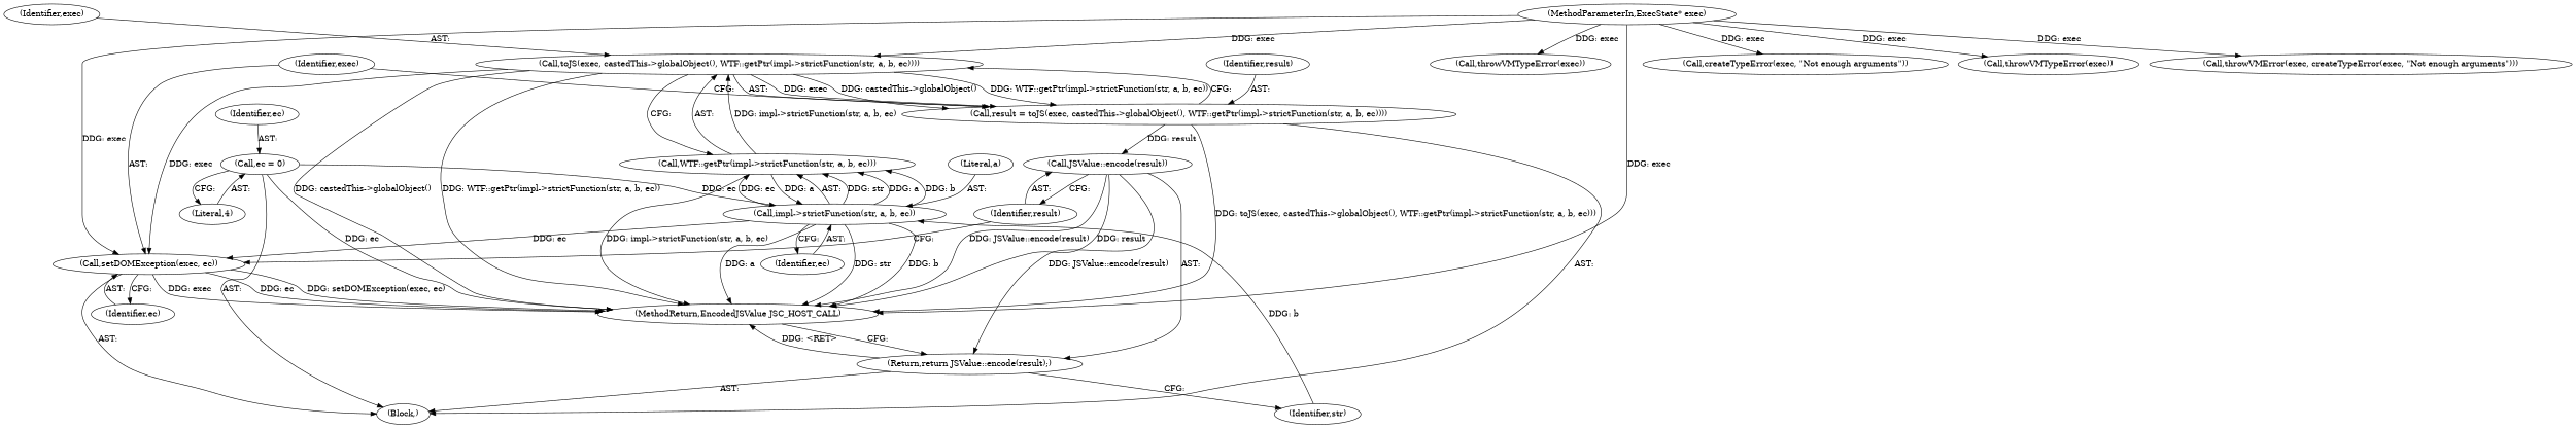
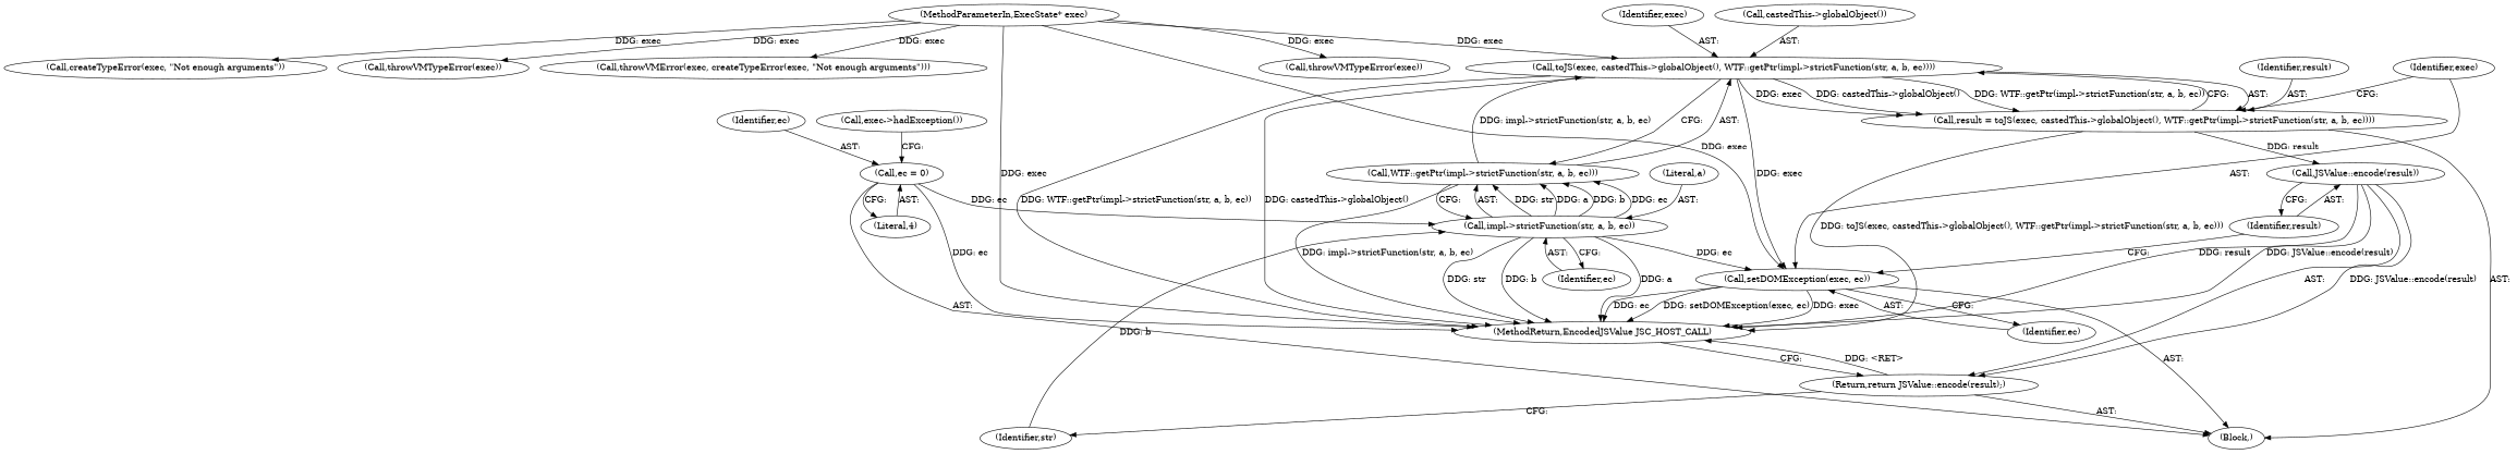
  digraph {
    n1 [label="(Call,toJS(exec, castedThis->globalObject(), WTF::getPtr(impl->strictFunction(str, a, b, ec))))"]
    n2 [label="(Call,WTF::getPtr(impl->strictFunction(str, a, b, ec)))"]
    n3 [label="(Call,result = toJS(exec, castedThis->globalObject(), WTF::getPtr(impl->strictFunction(str, a, b, ec))))"]
    n4 [label="(Call,setDOMException(exec, ec))"]
    n5 [label="(MethodReturn,EncodedJSValue JSC_HOST_CALL)"]
    n6 [label="(Call,impl->strictFunction(str, a, b, ec))"]
    n7 [label="(Block,)"]
    n8 [label="(Call,JSValue::encode(result))"]
    n9 [label="(Identifier,ec)"]
    n10 [label="(Return,return JSValue::encode(result);)"]
    n11 [label="(MethodParameterIn,ExecState* exec)"]
    n12 [label="(Call,throwVMTypeError(exec))"]
    n13 [label="(Call,createTypeError(exec, \"Not enough arguments\"))"]
    n14 [label="(Call,throwVMTypeError(exec))"]
    n15 [label="(Call,throwVMError(exec, createTypeError(exec, \"Not enough arguments\")))"]
    n16 [label="(Identifier,ec)"]
    n17 [label="(Call,ec = 0)"]
    n18 [label="(Literal,4)"]
    n19 [label="(Identifier,result)"]
    n20 [label="(Identifier,str)"]
    n21 [label="(Literal,a)"]
    n22 [label="(Identifier,exec)"]
    n23 [label="(Identifier,exec)"]
+   n24 [label="(Call,castedThis->globalObject())"]
+   n25 [label="(Call,exec->hadException())"]
    n26 [label="(Identifier,result)"]
    n27 [label="(Identifier,ec)"]
    n1 -> n2 [label="CFG: "]
    n1 -> n3 [label="AST: "]
    n1 -> n3 [label="DDG: exec"]
    n1 -> n3 [label="DDG: castedThis->globalObject()"]
    n1 -> n3 [label="DDG: WTF::getPtr(impl->strictFunction(str, a, b, ec))"]
    n1 -> n4 [label="DDG: exec"]
    n1 -> n5 [label="DDG: castedThis->globalObject()"]
    n1 -> n5 [label="DDG: WTF::getPtr(impl->strictFunction(str, a, b, ec))"]
    n2 -> n1 [label="AST: "]
    n2 -> n1 [label="DDG: impl->strictFunction(str, a, b, ec)"]
    n2 -> n5 [label="DDG: impl->strictFunction(str, a, b, ec)"]
-   n2 -> n6 [label="DDG: a"]
+   n2 -> n6 [label="CFG: "]
    n3 -> n1 [label="CFG: "]
    n3 -> n5 [label="DDG: toJS(exec, castedThis->globalObject(), WTF::getPtr(impl->strictFunction(str, a, b, ec)))"]
    n3 -> n7 [label="AST: "]
    n3 -> n8 [label="DDG: result"]
    n4 -> n5 [label="DDG: ec"]
    n4 -> n5 [label="DDG: setDOMException(exec, ec)"]
    n4 -> n5 [label="DDG: exec"]
    n4 -> n7 [label="AST: "]
    n4 -> n9 [label="CFG: "]
    n5 -> n10 [label="CFG: "]
    n6 -> n2 [label="AST: "]
    n6 -> n2 [label="DDG: str"]
    n6 -> n2 [label="DDG: a"]
    n6 -> n2 [label="DDG: b"]
    n6 -> n2 [label="DDG: ec"]
    n6 -> n4 [label="DDG: ec"]
    n6 -> n5 [label="DDG: str"]
    n6 -> n5 [label="DDG: b"]
    n6 -> n5 [label="DDG: a"]
    n6 -> n16 [label="CFG: "]
    n8 -> n5 [label="DDG: JSValue::encode(result)"]
    n8 -> n5 [label="DDG: result"]
    n8 -> n10 [label="AST: "]
    n8 -> n10 [label="DDG: JSValue::encode(result)"]
    n8 -> n19 [label="CFG: "]
    n9 -> n4 [label="AST: "]
    n10 -> n5 [label="DDG: <RET>"]
    n10 -> n7 [label="AST: "]
    n10 -> n20 [label="CFG: "]
    n11 -> n1 [label="DDG: exec"]
    n11 -> n4 [label="DDG: exec"]
    n11 -> n5 [label="DDG: exec"]
    n11 -> n12 [label="DDG: exec"]
    n11 -> n13 [label="DDG: exec"]
    n11 -> n14 [label="DDG: exec"]
    n11 -> n15 [label="DDG: exec"]
    n16 -> n6 [label="AST: "]
    n17 -> n5 [label="DDG: ec"]
    n17 -> n6 [label="DDG: ec"]
    n17 -> n7 [label="AST: "]
    n17 -> n18 [label="CFG: "]
    n18 -> n17 [label="AST: "]
    n19 -> n4 [label="CFG: "]
    n19 -> n8 [label="AST: "]
    n20 -> n6 [label="DDG: b"]
    n21 -> n6 [label="AST: "]
    n22 -> n3 [label="CFG: "]
    n22 -> n4 [label="AST: "]
    n23 -> n1 [label="AST: "]
+   n24 -> n1 [label="AST: "]
+   n25 -> n17 [label="CFG: "]
    n26 -> n3 [label="AST: "]
    n27 -> n17 [label="AST: "]
  }
